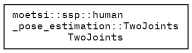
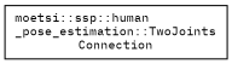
  digraph {
    rankdir=LR
    fontname="IBM Plex Mono"
-   n1 [color=black fillcolor=white fontname="IBM Plex Mono" fontsize=10 height=0.2 label="moetsi::ssp::human\l_pose_estimation::TwoJoints\lTwoJoints" shape=record style=filled width=0.4]
+   n1 [color=black fillcolor=white fontname="IBM Plex Mono" fontsize=10 height=0.2 label="moetsi::ssp::human\l_pose_estimation::TwoJoints\lConnection" shape=record style=filled width=0.4]
  }
